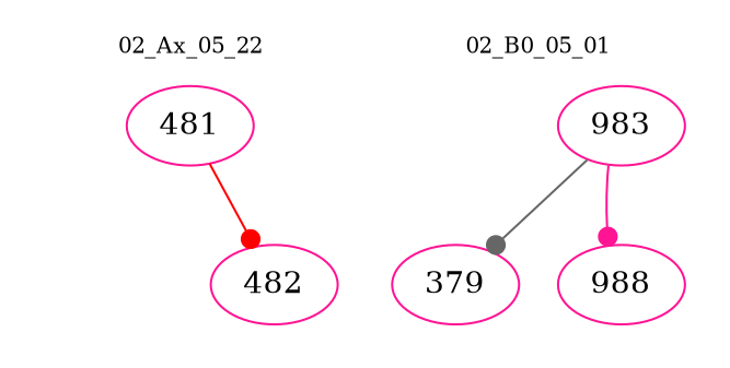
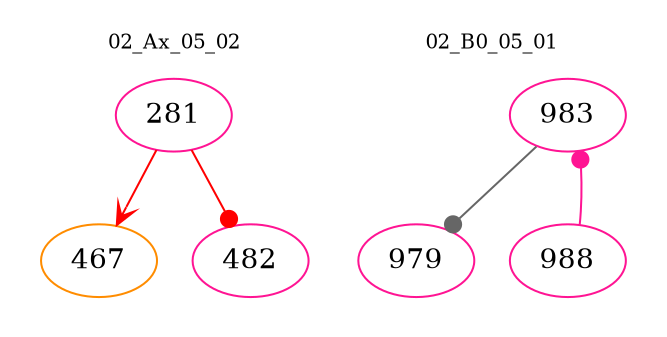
  digraph {
    node [color=deeppink]
    edge [arrowhead=dot color=red style=solid]
-   n1 [label=481]
+   n1 [label=281]
+   n2 [color=darkorange label=467]
    n3 [label=482]
    n4 [label=983]
-   n5 [label=379]
+   n5 [label=979]
    n6 [label=988]
    subgraph cluster_1 {
      color=white
      fontsize=10
-     label="02_Ax_05_22"
+     label="02_Ax_05_02"
      n1
+     n2
      n3
    }
    subgraph cluster_2 {
      color=white
      fontsize=10
      label="02_B0_05_01"
      n4
      n5
      n6
    }
+   n1 -> n2 [arrowhead=vee]
    n1 -> n3
    n4 -> n5 [color=gray40]
-   n4 -> n6 [color=deeppink]
+   n6 -> n4 [color=deeppink]
  }
